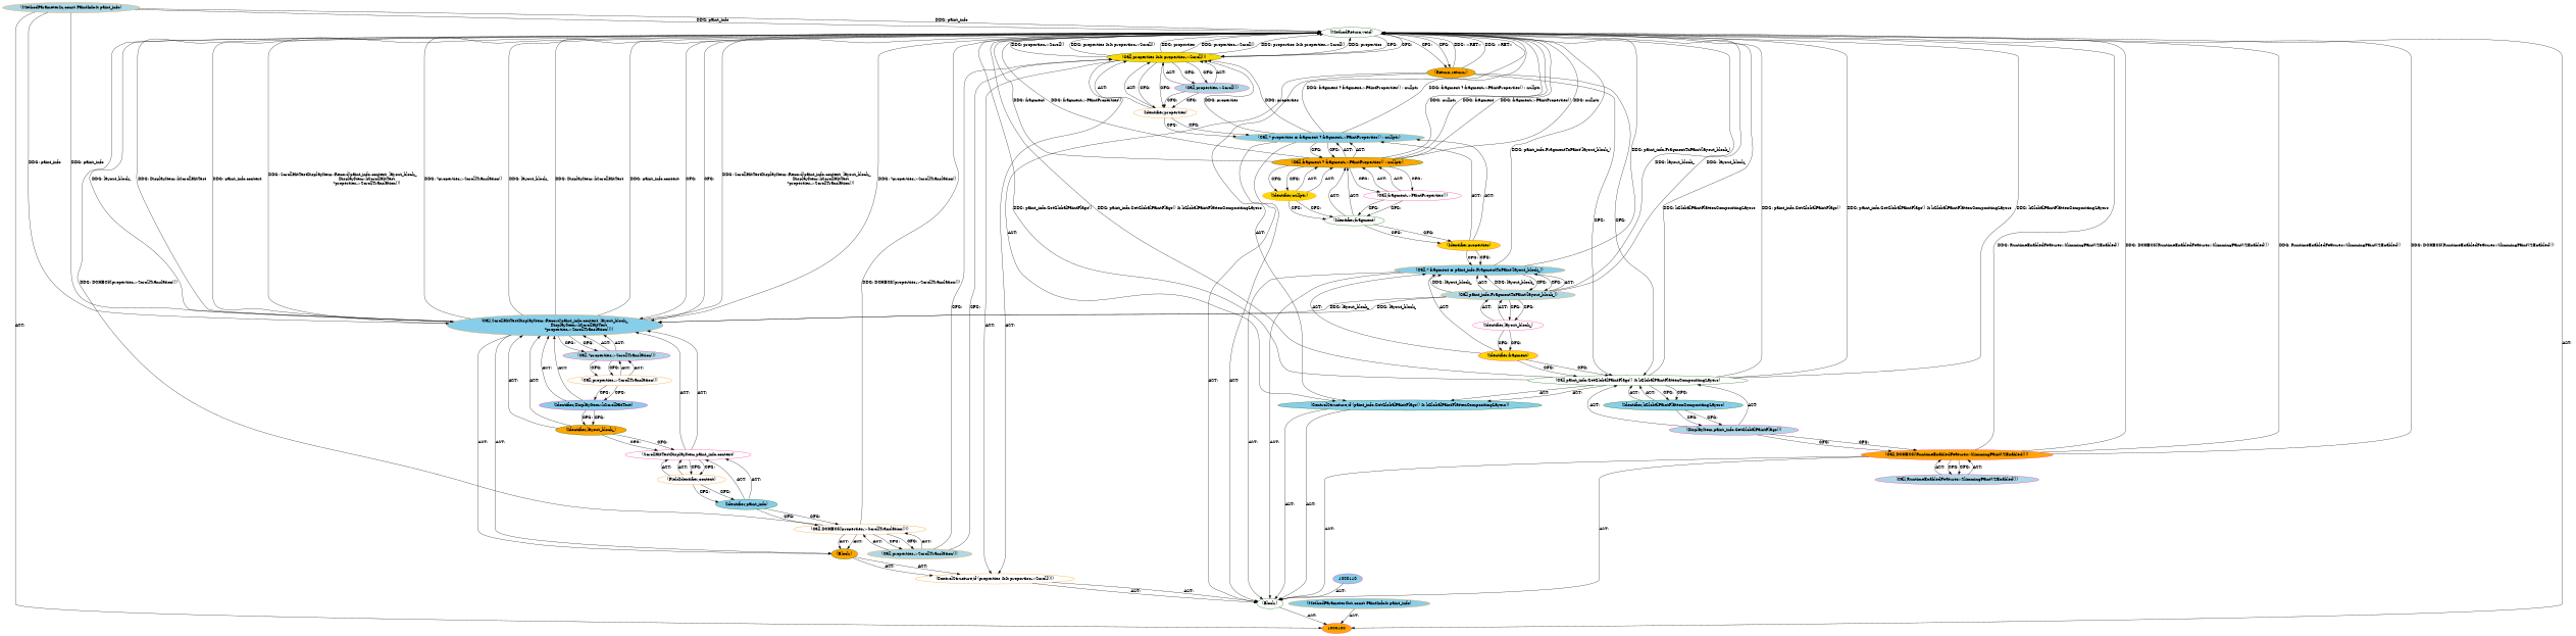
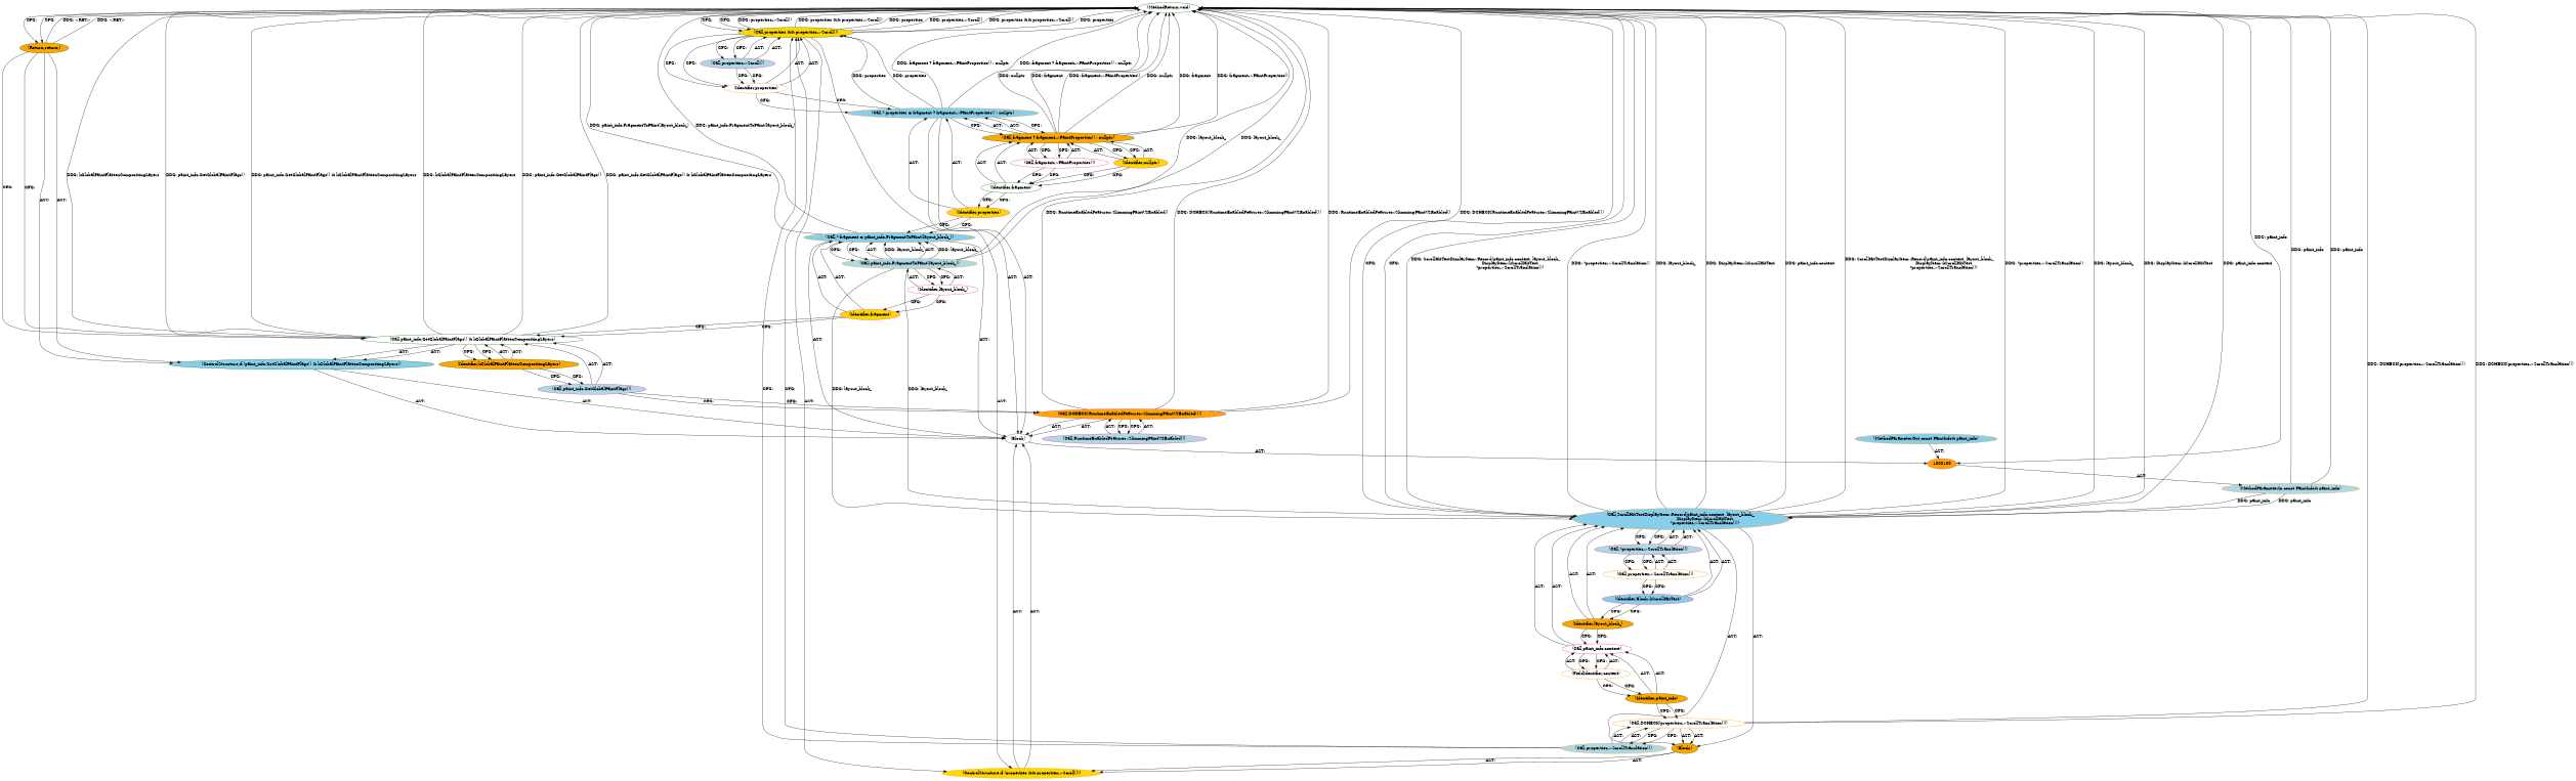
  digraph {
    node [color=darkorange fillcolor=white style=filled]
    n1 [color=darkgreen label="(MethodReturn,void)"]
    n2 [color=darkgreen fillcolor=gold label="(Call,properties && properties->Scroll())"]
    n3 [fillcolor=skyblue label="(Call,ScrollHitTestDisplayItem::Record(paint_info.context, layout_block_,\n                                      DisplayItem::kScrollHitTest,\n                                     *properties->ScrollTranslation()))"]
    n4 [color=darkgreen fillcolor=orange label="(Return,return;)"]
    1000100 [color=deeppink fillcolor=orange]
-   n6 [label="(ControlStructure,if (properties && properties->Scroll()))"]
+   n6 [fillcolor=gold label="(ControlStructure,if (properties && properties->Scroll()))"]
    n7 [color=deeppink fillcolor=lightblue label="(Call,properties->Scroll())"]
    n8 [label="(Identifier,properties)"]
    n9 [color=darkgreen fillcolor=orange label="(Block,)"]
    n10 [color=deeppink fillcolor=lightblue label="(Call,*properties->ScrollTranslation())"]
    n11 [color=darkgreen fillcolor=skyblue label="(ControlStructure,if (paint_info.GetGlobalPaintFlags() & kGlobalPaintFlattenCompositingLayers))"]
    n12 [color=darkgreen label="(Call,paint_info.GetGlobalPaintFlags() & kGlobalPaintFlattenCompositingLayers)"]
    n13 [fillcolor=lightblue label="(MethodParameterIn,const PaintInfo& paint_info)"]
    n14 [fillcolor=skyblue label="(MethodParameterOut,const PaintInfo& paint_info)"]
    n15 [color=darkgreen label="(Block,)"]
    n16 [fillcolor=skyblue label="(Call,* properties = fragment ? fragment->PaintProperties() : nullptr)"]
    n17 [color=darkgreen fillcolor=orange label="(Call,fragment ? fragment->PaintProperties() : nullptr)"]
    n18 [fillcolor=lightblue label="(Call,properties->ScrollTranslation())"]
    n19 [label="(Call,DCHECK(properties->ScrollTranslation()))"]
-   n20 [color=deeppink label="(ScrollHitTestDisplayItem,paint_info.context)"]
+   n20 [color=deeppink label="(Call,paint_info.context)"]
    n21 [label="(FieldIdentifier,context)"]
-   n22 [color=darkgreen fillcolor=skyblue label="(Identifier,paint_info)"]
+   n22 [color=darkgreen fillcolor=orange label="(Identifier,paint_info)"]
    n23 [label="(Call,properties->ScrollTranslation())"]
    n24 [color=darkgreen fillcolor=orange label="(Identifier,layout_block_)"]
-   n25 [color=deeppink fillcolor=skyblue label="(Identifier,DisplayItem::kScrollHitTest)"]
+   n25 [color=deeppink fillcolor=skyblue label="(Identifier,Block::kScrollHitTest)"]
    n26 [color=deeppink fillcolor=orange label="(Call,DCHECK(RuntimeEnabledFeatures::SlimmingPaintV2Enabled()))"]
    n27 [color=deeppink fillcolor=lightblue label="(Call,RuntimeEnabledFeatures::SlimmingPaintV2Enabled())"]
-   n28 [color=darkgreen fillcolor=skyblue label="(Identifier,kGlobalPaintFlattenCompositingLayers)"]
-   n29 [color=deeppink fillcolor=lightblue label="(DisplayItem,paint_info.GetGlobalPaintFlags())"]
+   n28 [color=darkgreen fillcolor=orange label="(Identifier,kGlobalPaintFlattenCompositingLayers)"]
+   n29 [color=deeppink fillcolor=lightblue label="(Call,paint_info.GetGlobalPaintFlags())"]
    n30 [fillcolor=skyblue label="(Call,* fragment = paint_info.FragmentToPaint(layout_block_))"]
    n31 [fillcolor=lightblue label="(Call,paint_info.FragmentToPaint(layout_block_))"]
    n32 [color=deeppink label="(Identifier,layout_block_)"]
    n33 [color=deeppink fillcolor=gold label="(Identifier,fragment)"]
    n34 [color=deeppink label="(Call,fragment->PaintProperties())"]
-   n35 [fillcolor=gold label="(Identifier,nullptr)"]
+   n35 [color=deeppink fillcolor=gold label="(Identifier,nullptr)"]
    n36 [color=deeppink fillcolor=gold label="(Identifier,properties)"]
    n37 [color=darkgreen label="(Identifier,fragment)"]
-   1000110 [color=deeppink fillcolor=skyblue]
    n1 -> n2 [label="CFG: "]
    n1 -> n2 [label="CFG: "]
    n1 -> n3 [label="CFG: "]
    n1 -> n3 [label="CFG: "]
    n1 -> n4 [label="CFG: "]
    n1 -> n4 [label="CFG: "]
-   n1 -> 1000100 [label="AST: "]
+   n1 -> 1000100 [label="DDG: paint_info"]
    n2 -> n1 [label="DDG: properties->Scroll()"]
    n2 -> n1 [label="DDG: properties && properties->Scroll()"]
    n2 -> n1 [label="DDG: properties"]
    n2 -> n1 [label="DDG: properties->Scroll()"]
    n2 -> n1 [label="DDG: properties && properties->Scroll()"]
    n2 -> n1 [label="DDG: properties"]
    n2 -> n6 [label="AST: "]
    n2 -> n6 [label="AST: "]
    n2 -> n7 [label="CFG: "]
    n2 -> n7 [label="CFG: "]
    n2 -> n8 [label="CFG: "]
    n2 -> n8 [label="CFG: "]
    n3 -> n1 [label="DDG: ScrollHitTestDisplayItem::Record(paint_info.context, layout_block_,\n                                      DisplayItem::kScrollHitTest,\n                                     *properties->ScrollTranslation())"]
    n3 -> n1 [label="DDG: *properties->ScrollTranslation()"]
    n3 -> n1 [label="DDG: layout_block_"]
    n3 -> n1 [label="DDG: DisplayItem::kScrollHitTest"]
    n3 -> n1 [label="DDG: paint_info.context"]
    n3 -> n1 [label="DDG: ScrollHitTestDisplayItem::Record(paint_info.context, layout_block_,\n                                      DisplayItem::kScrollHitTest,\n                                     *properties->ScrollTranslation())"]
    n3 -> n1 [label="DDG: *properties->ScrollTranslation()"]
    n3 -> n1 [label="DDG: layout_block_"]
    n3 -> n1 [label="DDG: DisplayItem::kScrollHitTest"]
    n3 -> n1 [label="DDG: paint_info.context"]
    n3 -> n9 [label="AST: "]
    n3 -> n9 [label="AST: "]
    n3 -> n10 [label="CFG: "]
    n3 -> n10 [label="CFG: "]
    n4 -> n1 [label="DDG: <RET>"]
    n4 -> n1 [label="DDG: <RET>"]
    n4 -> n11 [label="AST: "]
    n4 -> n11 [label="AST: "]
    n4 -> n12 [label="CFG: "]
    n4 -> n12 [label="CFG: "]
    n6 -> n15 [label="AST: "]
    n6 -> n15 [label="AST: "]
    n7 -> n2 [label="AST: "]
    n7 -> n2 [label="AST: "]
    n7 -> n8 [label="CFG: "]
    n7 -> n8 [label="CFG: "]
    n8 -> n2 [label="AST: "]
    n8 -> n2 [label="AST: "]
    n8 -> n16 [label="CFG: "]
    n8 -> n16 [label="CFG: "]
    n9 -> n6 [label="AST: "]
    n9 -> n6 [label="AST: "]
    n10 -> n3 [label="AST: "]
    n10 -> n3 [label="AST: "]
    n10 -> n23 [label="CFG: "]
    n10 -> n23 [label="CFG: "]
    n11 -> n15 [label="AST: "]
    n11 -> n15 [label="AST: "]
    n12 -> n1 [label="DDG: kGlobalPaintFlattenCompositingLayers"]
    n12 -> n1 [label="DDG: paint_info.GetGlobalPaintFlags()"]
    n12 -> n1 [label="DDG: paint_info.GetGlobalPaintFlags() & kGlobalPaintFlattenCompositingLayers"]
    n12 -> n1 [label="DDG: kGlobalPaintFlattenCompositingLayers"]
    n12 -> n1 [label="DDG: paint_info.GetGlobalPaintFlags()"]
    n12 -> n1 [label="DDG: paint_info.GetGlobalPaintFlags() & kGlobalPaintFlattenCompositingLayers"]
    n12 -> n11 [label="AST: "]
    n12 -> n11 [label="AST: "]
    n12 -> n28 [label="CFG: "]
    n12 -> n28 [label="CFG: "]
    n13 -> n1 [label="DDG: paint_info"]
    n13 -> n1 [label="DDG: paint_info"]
    n13 -> n3 [label="DDG: paint_info"]
    n13 -> n3 [label="DDG: paint_info"]
-   n13 -> 1000100 [label="AST: "]
+   1000100 -> n13 [label="AST: "]
    n14 -> 1000100 [label="AST: "]
    n15 -> 1000100 [label="AST: "]
    n16 -> n1 [label="DDG: fragment ? fragment->PaintProperties() : nullptr"]
    n16 -> n1 [label="DDG: fragment ? fragment->PaintProperties() : nullptr"]
    n16 -> n2 [label="DDG: properties"]
    n16 -> n2 [label="DDG: properties"]
    n16 -> n15 [label="AST: "]
    n16 -> n15 [label="AST: "]
    n16 -> n17 [label="CFG: "]
    n16 -> n17 [label="CFG: "]
    n17 -> n1 [label="DDG: nullptr"]
    n17 -> n1 [label="DDG: fragment"]
    n17 -> n1 [label="DDG: fragment->PaintProperties()"]
    n17 -> n1 [label="DDG: nullptr"]
    n17 -> n1 [label="DDG: fragment"]
    n17 -> n1 [label="DDG: fragment->PaintProperties()"]
    n17 -> n16 [label="AST: "]
    n17 -> n16 [label="AST: "]
    n17 -> n34 [label="CFG: "]
    n17 -> n34 [label="CFG: "]
    n17 -> n35 [label="CFG: "]
    n17 -> n35 [label="CFG: "]
    n18 -> n2 [label="CFG: "]
    n18 -> n2 [label="CFG: "]
    n18 -> n19 [label="AST: "]
    n18 -> n19 [label="AST: "]
    n19 -> n1 [label="DDG: DCHECK(properties->ScrollTranslation())"]
    n19 -> n1 [label="DDG: DCHECK(properties->ScrollTranslation())"]
    n19 -> n9 [label="AST: "]
    n19 -> n9 [label="AST: "]
    n19 -> n18 [label="CFG: "]
    n19 -> n18 [label="CFG: "]
    n20 -> n3 [label="AST: "]
    n20 -> n3 [label="AST: "]
    n20 -> n21 [label="CFG: "]
    n20 -> n21 [label="CFG: "]
    n21 -> n20 [label="AST: "]
    n21 -> n20 [label="AST: "]
    n21 -> n22 [label="CFG: "]
    n21 -> n22 [label="CFG: "]
    n22 -> n19 [label="CFG: "]
    n22 -> n19 [label="CFG: "]
    n22 -> n20 [label="AST: "]
    n22 -> n20 [label="AST: "]
    n23 -> n10 [label="AST: "]
    n23 -> n10 [label="AST: "]
    n23 -> n25 [label="CFG: "]
    n23 -> n25 [label="CFG: "]
    n24 -> n3 [label="AST: "]
    n24 -> n3 [label="AST: "]
    n24 -> n20 [label="CFG: "]
    n24 -> n20 [label="CFG: "]
    n25 -> n3 [label="AST: "]
    n25 -> n3 [label="AST: "]
    n25 -> n24 [label="CFG: "]
    n25 -> n24 [label="CFG: "]
    n26 -> n1 [label="DDG: RuntimeEnabledFeatures::SlimmingPaintV2Enabled()"]
    n26 -> n1 [label="DDG: DCHECK(RuntimeEnabledFeatures::SlimmingPaintV2Enabled())"]
    n26 -> n1 [label="DDG: RuntimeEnabledFeatures::SlimmingPaintV2Enabled()"]
    n26 -> n1 [label="DDG: DCHECK(RuntimeEnabledFeatures::SlimmingPaintV2Enabled())"]
    n26 -> n15 [label="AST: "]
    n26 -> n15 [label="AST: "]
    n26 -> n27 [label="CFG: "]
    n26 -> n27 [label="CFG: "]
    n27 -> n26 [label="AST: "]
    n27 -> n26 [label="AST: "]
    n28 -> n12 [label="AST: "]
    n28 -> n12 [label="AST: "]
    n28 -> n29 [label="CFG: "]
    n28 -> n29 [label="CFG: "]
    n29 -> n12 [label="AST: "]
    n29 -> n12 [label="AST: "]
    n29 -> n26 [label="CFG: "]
    n29 -> n26 [label="CFG: "]
    n30 -> n1 [label="DDG: paint_info.FragmentToPaint(layout_block_)"]
    n30 -> n1 [label="DDG: paint_info.FragmentToPaint(layout_block_)"]
    n30 -> n15 [label="AST: "]
    n30 -> n15 [label="AST: "]
    n30 -> n31 [label="CFG: "]
    n30 -> n31 [label="CFG: "]
    n31 -> n1 [label="DDG: layout_block_"]
    n31 -> n1 [label="DDG: layout_block_"]
    n31 -> n3 [label="DDG: layout_block_"]
    n31 -> n3 [label="DDG: layout_block_"]
    n31 -> n30 [label="AST: "]
    n31 -> n30 [label="DDG: layout_block_"]
    n31 -> n30 [label="AST: "]
    n31 -> n30 [label="DDG: layout_block_"]
    n31 -> n32 [label="CFG: "]
    n31 -> n32 [label="CFG: "]
    n32 -> n31 [label="AST: "]
    n32 -> n31 [label="AST: "]
    n32 -> n33 [label="CFG: "]
    n32 -> n33 [label="CFG: "]
    n33 -> n12 [label="CFG: "]
    n33 -> n12 [label="CFG: "]
    n33 -> n30 [label="AST: "]
    n33 -> n30 [label="AST: "]
    n34 -> n17 [label="AST: "]
    n34 -> n17 [label="AST: "]
    n34 -> n37 [label="CFG: "]
    n34 -> n37 [label="CFG: "]
    n35 -> n17 [label="AST: "]
    n35 -> n17 [label="AST: "]
    n35 -> n37 [label="CFG: "]
    n35 -> n37 [label="CFG: "]
    n36 -> n16 [label="AST: "]
    n36 -> n16 [label="AST: "]
    n36 -> n30 [label="CFG: "]
    n36 -> n30 [label="CFG: "]
    n37 -> n17 [label="AST: "]
    n37 -> n17 [label="AST: "]
    n37 -> n36 [label="CFG: "]
    n37 -> n36 [label="CFG: "]
-   1000110 -> n15 [label="AST: "]
  }
